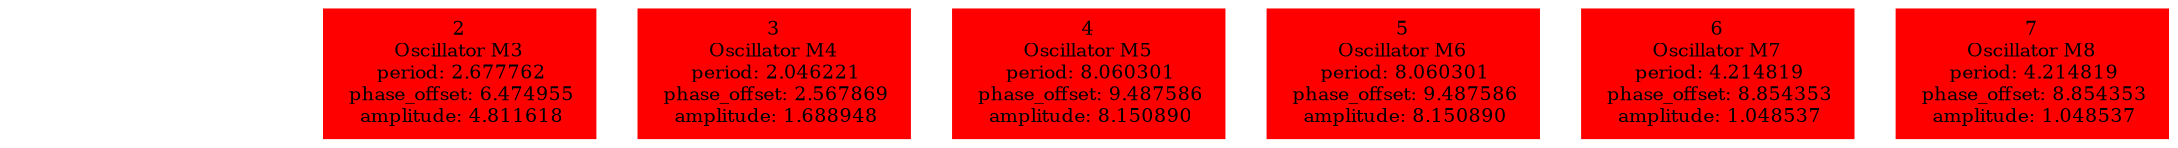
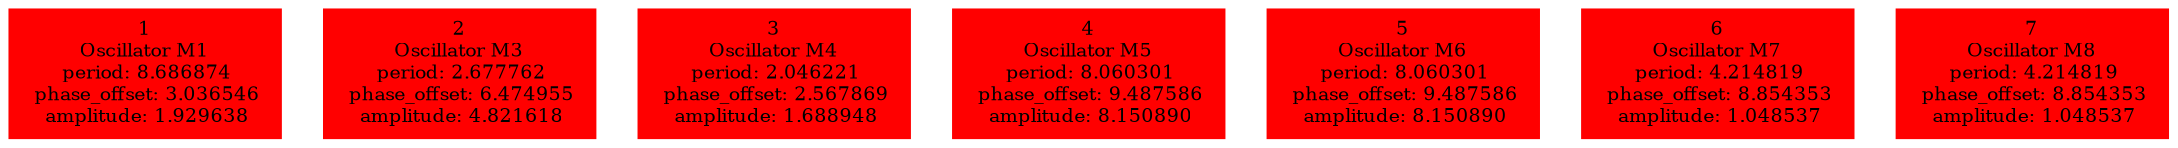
  digraph {
    forcelabels=true
    node [color=red fontsize=8 shape=box style=filled]
-   n2 [label=<2<BR />Oscillator M3<BR /> period: 2.677762<BR /> phase_offset: 6.474955<BR /> amplitude: 4.811618>]
+   n1 [label=<1<BR />Oscillator M1<BR /> period: 8.686874<BR /> phase_offset: 3.036546<BR /> amplitude: 1.929638>]
+   n2 [label=<2<BR />Oscillator M3<BR /> period: 2.677762<BR /> phase_offset: 6.474955<BR /> amplitude: 4.821618>]
    n3 [label=<3<BR />Oscillator M4<BR /> period: 2.046221<BR /> phase_offset: 2.567869<BR /> amplitude: 1.688948>]
    n4 [label=<4<BR />Oscillator M5<BR /> period: 8.060301<BR /> phase_offset: 9.487586<BR /> amplitude: 8.150890>]
    n5 [label=<5<BR />Oscillator M6<BR /> period: 8.060301<BR /> phase_offset: 9.487586<BR /> amplitude: 8.150890>]
    n6 [label=<6<BR />Oscillator M7<BR /> period: 4.214819<BR /> phase_offset: 8.854353<BR /> amplitude: 1.048537>]
    n7 [label=<7<BR />Oscillator M8<BR /> period: 4.214819<BR /> phase_offset: 8.854353<BR /> amplitude: 1.048537>]
  }
